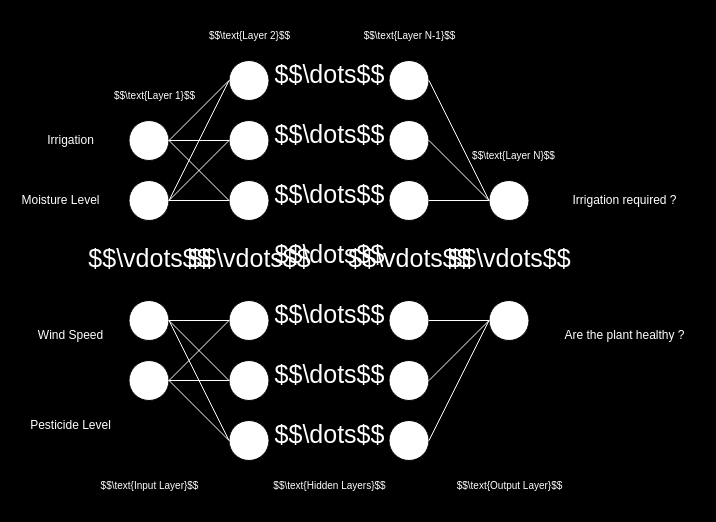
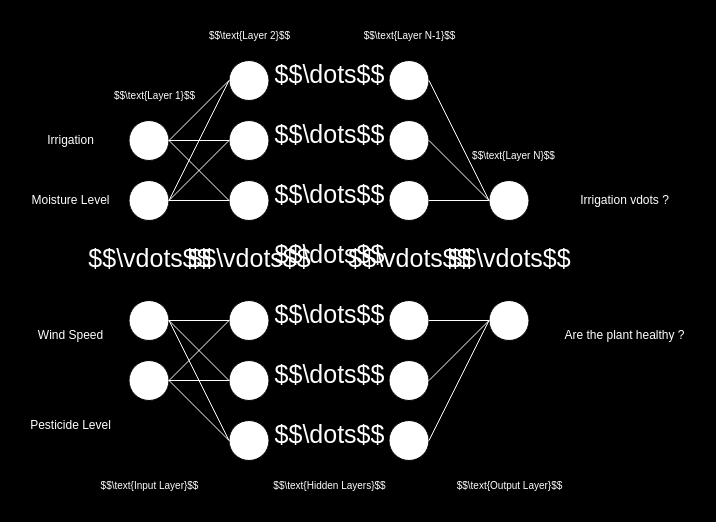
  <mxCell id="0" />
  <mxCell id="1" parent="0" />
  <mxCell id="2" value="" style="ellipse;whiteSpace=wrap;html=1;aspect=fixed;" parent="1" vertex="1"><mxGeometry x="128.5" y="120" width="40" height="40" as="geometry" /></mxCell>
  <mxCell id="3" value="" style="ellipse;whiteSpace=wrap;html=1;aspect=fixed;" parent="1" vertex="1"><mxGeometry x="128.5" y="360" width="40" height="40" as="geometry" /></mxCell>
  <mxCell id="4" value="" style="ellipse;whiteSpace=wrap;html=1;aspect=fixed;" parent="1" vertex="1"><mxGeometry x="228.5" y="60" width="40" height="40" as="geometry" /></mxCell>
  <mxCell id="5" value="" style="ellipse;whiteSpace=wrap;html=1;aspect=fixed;" parent="1" vertex="1"><mxGeometry x="228.5" y="120" width="40" height="40" as="geometry" /></mxCell>
  <mxCell id="6" value="" style="ellipse;whiteSpace=wrap;html=1;aspect=fixed;" parent="1" vertex="1"><mxGeometry x="228.5" y="180" width="40" height="40" as="geometry" /></mxCell>
  <mxCell id="7" value="" style="ellipse;whiteSpace=wrap;html=1;aspect=fixed;" parent="1" vertex="1"><mxGeometry x="228.5" y="300" width="40" height="40" as="geometry" /></mxCell>
  <mxCell id="8" value="" style="ellipse;whiteSpace=wrap;html=1;aspect=fixed;" parent="1" vertex="1"><mxGeometry x="228.5" y="360" width="40" height="40" as="geometry" /></mxCell>
  <mxCell id="9" value="" style="ellipse;whiteSpace=wrap;html=1;aspect=fixed;" parent="1" vertex="1"><mxGeometry x="228.5" y="420" width="40" height="40" as="geometry" /></mxCell>
  <mxCell id="10" value="" style="ellipse;whiteSpace=wrap;html=1;aspect=fixed;" parent="1" vertex="1"><mxGeometry x="388.5" y="60" width="40" height="40" as="geometry" /></mxCell>
  <mxCell id="11" value="" style="ellipse;whiteSpace=wrap;html=1;aspect=fixed;" parent="1" vertex="1"><mxGeometry x="388.5" y="120" width="40" height="40" as="geometry" /></mxCell>
  <mxCell id="12" value="" style="ellipse;whiteSpace=wrap;html=1;aspect=fixed;" parent="1" vertex="1"><mxGeometry x="388.5" y="180" width="40" height="40" as="geometry" /></mxCell>
  <mxCell id="13" value="" style="ellipse;whiteSpace=wrap;html=1;aspect=fixed;" parent="1" vertex="1"><mxGeometry x="388.5" y="300" width="40" height="40" as="geometry" /></mxCell>
  <mxCell id="14" value="" style="ellipse;whiteSpace=wrap;html=1;aspect=fixed;" parent="1" vertex="1"><mxGeometry x="388.5" y="360" width="40" height="40" as="geometry" /></mxCell>
  <mxCell id="15" value="" style="ellipse;whiteSpace=wrap;html=1;aspect=fixed;" parent="1" vertex="1"><mxGeometry x="388.5" y="420" width="40" height="40" as="geometry" /></mxCell>
  <mxCell id="16" value="" style="ellipse;whiteSpace=wrap;html=1;aspect=fixed;" parent="1" vertex="1"><mxGeometry x="128.5" y="180" width="40" height="40" as="geometry" /></mxCell>
  <mxCell id="17" value="" style="ellipse;whiteSpace=wrap;html=1;aspect=fixed;" parent="1" vertex="1"><mxGeometry x="128.5" y="300" width="40" height="40" as="geometry" /></mxCell>
  <mxCell id="18" value="" style="ellipse;whiteSpace=wrap;html=1;aspect=fixed;" parent="1" vertex="1"><mxGeometry x="488.5" y="180" width="40" height="40" as="geometry" /></mxCell>
  <mxCell id="19" value="" style="ellipse;whiteSpace=wrap;html=1;aspect=fixed;" parent="1" vertex="1"><mxGeometry x="488.5" y="300" width="40" height="40" as="geometry" /></mxCell>
  <mxCell id="20" value="" style="endArrow=none;html=1;rounded=0;exitX=1;exitY=0.5;exitDx=0;exitDy=0;entryX=0;entryY=0.5;entryDx=0;entryDy=0;strokeColor=#FFFFFF;" parent="1" source="2" target="4" edge="1"><mxGeometry width="50" height="50" relative="1" as="geometry"><mxPoint x="338.5" y="360" as="sourcePoint" /><mxPoint x="388.5" y="310" as="targetPoint" /></mxGeometry></mxCell>
  <mxCell id="21" value="" style="endArrow=none;html=1;rounded=0;exitX=1;exitY=0.5;exitDx=0;exitDy=0;entryX=0;entryY=0.5;entryDx=0;entryDy=0;strokeColor=#FFFFFF;" parent="1" source="2" target="5" edge="1"><mxGeometry width="50" height="50" relative="1" as="geometry"><mxPoint x="338.5" y="360" as="sourcePoint" /><mxPoint x="388.5" y="310" as="targetPoint" /></mxGeometry></mxCell>
  <mxCell id="22" value="" style="endArrow=none;html=1;rounded=0;exitX=1;exitY=0.5;exitDx=0;exitDy=0;entryX=0;entryY=0.5;entryDx=0;entryDy=0;strokeColor=#FFFFFF;" parent="1" source="16" target="4" edge="1"><mxGeometry width="50" height="50" relative="1" as="geometry"><mxPoint x="338.5" y="360" as="sourcePoint" /><mxPoint x="388.5" y="310" as="targetPoint" /></mxGeometry></mxCell>
  <mxCell id="23" value="" style="endArrow=none;html=1;rounded=0;exitX=1;exitY=0.5;exitDx=0;exitDy=0;entryX=0;entryY=0.5;entryDx=0;entryDy=0;strokeColor=#FFFFFF;" parent="1" source="2" target="6" edge="1"><mxGeometry width="50" height="50" relative="1" as="geometry"><mxPoint x="338.5" y="360" as="sourcePoint" /><mxPoint x="388.5" y="310" as="targetPoint" /></mxGeometry></mxCell>
  <mxCell id="24" value="" style="endArrow=none;html=1;rounded=0;exitX=1;exitY=0.5;exitDx=0;exitDy=0;entryX=0;entryY=0.5;entryDx=0;entryDy=0;strokeColor=#FFFFFF;" parent="1" source="16" target="5" edge="1"><mxGeometry width="50" height="50" relative="1" as="geometry"><mxPoint x="338.5" y="360" as="sourcePoint" /><mxPoint x="388.5" y="310" as="targetPoint" /></mxGeometry></mxCell>
  <mxCell id="25" value="" style="endArrow=none;html=1;rounded=0;exitX=1;exitY=0.5;exitDx=0;exitDy=0;entryX=0;entryY=0.5;entryDx=0;entryDy=0;strokeColor=#FFFFFF;" parent="1" source="16" target="6" edge="1"><mxGeometry width="50" height="50" relative="1" as="geometry"><mxPoint x="338.5" y="360" as="sourcePoint" /><mxPoint x="388.5" y="310" as="targetPoint" /></mxGeometry></mxCell>
  <mxCell id="26" value="$$\vdots$$" style="text;html=1;resizable=0;autosize=1;align=center;verticalAlign=middle;points=[];fillColor=none;strokeColor=none;rounded=0;fontSize=25;fontColor=#FFFFFF;" parent="1" vertex="1"><mxGeometry x="76" y="234" width="145" height="45" as="geometry" /></mxCell>
  <mxCell id="27" value="$$\vdots$$" style="text;html=1;resizable=0;autosize=1;align=center;verticalAlign=middle;points=[];fillColor=none;strokeColor=none;rounded=0;fontSize=25;fontColor=#FFFFFF;" parent="1" vertex="1"><mxGeometry x="176" y="234" width="145" height="45" as="geometry" /></mxCell>
  <mxCell id="28" value="$$\vdots$$" style="text;html=1;resizable=0;autosize=1;align=center;verticalAlign=middle;points=[];fillColor=none;strokeColor=none;rounded=0;fontSize=25;fontColor=#FFFFFF;" parent="1" vertex="1"><mxGeometry x="336" y="234" width="145" height="45" as="geometry" /></mxCell>
  <mxCell id="29" value="$$\vdots$$" style="text;html=1;resizable=0;autosize=1;align=center;verticalAlign=middle;points=[];fillColor=none;strokeColor=none;rounded=0;fontSize=25;fontColor=#FFFFFF;" parent="1" vertex="1"><mxGeometry x="436" y="234" width="145" height="45" as="geometry" /></mxCell>
  <mxCell id="30" value="$$\dots$$" style="text;html=1;resizable=0;autosize=1;align=center;verticalAlign=middle;points=[];fillColor=none;strokeColor=none;rounded=0;fontSize=25;fontColor=#FFFFFF;" parent="1" vertex="1"><mxGeometry x="263.5" y="50" width="130" height="45" as="geometry" /></mxCell>
  <mxCell id="31" value="$$\dots$$" style="text;html=1;resizable=0;autosize=1;align=center;verticalAlign=middle;points=[];fillColor=none;strokeColor=none;rounded=0;fontSize=25;fontColor=#FFFFFF;" parent="1" vertex="1"><mxGeometry x="263.5" y="110" width="130" height="45" as="geometry" /></mxCell>
  <mxCell id="32" value="$$\dots$$" style="text;html=1;resizable=0;autosize=1;align=center;verticalAlign=middle;points=[];fillColor=none;strokeColor=none;rounded=0;fontSize=25;fontColor=#FFFFFF;" parent="1" vertex="1"><mxGeometry x="263.5" y="170" width="130" height="45" as="geometry" /></mxCell>
  <mxCell id="33" value="$$\dots$$" style="text;html=1;resizable=0;autosize=1;align=center;verticalAlign=middle;points=[];fillColor=none;strokeColor=none;rounded=0;fontSize=25;fontColor=#FFFFFF;" parent="1" vertex="1"><mxGeometry x="263.5" y="230" width="130" height="45" as="geometry" /></mxCell>
  <mxCell id="34" value="$$\dots$$" style="text;html=1;resizable=0;autosize=1;align=center;verticalAlign=middle;points=[];fillColor=none;strokeColor=none;rounded=0;fontSize=25;fontColor=#FFFFFF;" parent="1" vertex="1"><mxGeometry x="263.5" y="290" width="130" height="45" as="geometry" /></mxCell>
  <mxCell id="35" value="$$\dots$$" style="text;html=1;resizable=0;autosize=1;align=center;verticalAlign=middle;points=[];fillColor=none;strokeColor=none;rounded=0;fontSize=25;fontColor=#FFFFFF;" parent="1" vertex="1"><mxGeometry x="263.5" y="350" width="130" height="45" as="geometry" /></mxCell>
  <mxCell id="36" value="$$\dots$$" style="text;html=1;resizable=0;autosize=1;align=center;verticalAlign=middle;points=[];fillColor=none;strokeColor=none;rounded=0;fontSize=25;fontColor=#FFFFFF;" parent="1" vertex="1"><mxGeometry x="263.5" y="410" width="130" height="45" as="geometry" /></mxCell>
  <mxCell id="37" value="" style="endArrow=none;html=1;rounded=0;fontSize=25;exitX=1;exitY=0.5;exitDx=0;exitDy=0;entryX=0;entryY=0.5;entryDx=0;entryDy=0;strokeColor=#FFFFFF;" parent="1" source="17" target="7" edge="1"><mxGeometry width="50" height="50" relative="1" as="geometry"><mxPoint x="338.5" y="360" as="sourcePoint" /><mxPoint x="388.5" y="310" as="targetPoint" /></mxGeometry></mxCell>
  <mxCell id="38" value="" style="endArrow=none;html=1;rounded=0;fontSize=25;exitX=1;exitY=0.5;exitDx=0;exitDy=0;strokeColor=#FFFFFF;" parent="1" source="3" target="8" edge="1"><mxGeometry width="50" height="50" relative="1" as="geometry"><mxPoint x="338.5" y="360" as="sourcePoint" /><mxPoint x="388.5" y="310" as="targetPoint" /></mxGeometry></mxCell>
  <mxCell id="39" value="" style="endArrow=none;html=1;rounded=0;fontSize=25;exitX=1;exitY=0.5;exitDx=0;exitDy=0;entryX=0;entryY=0.5;entryDx=0;entryDy=0;strokeColor=#FFFFFF;" parent="1" source="17" target="8" edge="1"><mxGeometry width="50" height="50" relative="1" as="geometry"><mxPoint x="338.5" y="360" as="sourcePoint" /><mxPoint x="388.5" y="310" as="targetPoint" /></mxGeometry></mxCell>
  <mxCell id="40" value="" style="endArrow=none;html=1;rounded=0;fontSize=25;exitX=1;exitY=0.5;exitDx=0;exitDy=0;entryX=0;entryY=0.5;entryDx=0;entryDy=0;strokeColor=#FFFFFF;" parent="1" source="17" target="9" edge="1"><mxGeometry width="50" height="50" relative="1" as="geometry"><mxPoint x="338.5" y="360" as="sourcePoint" /><mxPoint x="388.5" y="310" as="targetPoint" /></mxGeometry></mxCell>
  <mxCell id="41" value="" style="endArrow=none;html=1;rounded=0;fontSize=25;exitX=1;exitY=0.5;exitDx=0;exitDy=0;entryX=0;entryY=0.5;entryDx=0;entryDy=0;strokeColor=#FFFFFF;" parent="1" source="3" target="7" edge="1"><mxGeometry width="50" height="50" relative="1" as="geometry"><mxPoint x="338.5" y="360" as="sourcePoint" /><mxPoint x="388.5" y="310" as="targetPoint" /></mxGeometry></mxCell>
  <mxCell id="42" value="" style="endArrow=none;html=1;rounded=0;fontSize=25;exitX=1;exitY=0.5;exitDx=0;exitDy=0;entryX=0;entryY=0.5;entryDx=0;entryDy=0;strokeColor=#FFFFFF;" parent="1" source="3" target="9" edge="1"><mxGeometry width="50" height="50" relative="1" as="geometry"><mxPoint x="338.5" y="360" as="sourcePoint" /><mxPoint x="388.5" y="310" as="targetPoint" /></mxGeometry></mxCell>
  <mxCell id="43" value="" style="endArrow=none;html=1;rounded=0;fontSize=25;exitX=1;exitY=0.5;exitDx=0;exitDy=0;entryX=0;entryY=0.5;entryDx=0;entryDy=0;strokeColor=#FFFFFF;" parent="1" source="10" target="18" edge="1"><mxGeometry width="50" height="50" relative="1" as="geometry"><mxPoint x="338.5" y="360" as="sourcePoint" /><mxPoint x="388.5" y="310" as="targetPoint" /></mxGeometry></mxCell>
  <mxCell id="44" value="" style="endArrow=none;html=1;rounded=0;fontSize=25;entryX=1;entryY=0.5;entryDx=0;entryDy=0;exitX=0;exitY=0.5;exitDx=0;exitDy=0;strokeColor=#FFFFFF;" parent="1" source="18" target="11" edge="1"><mxGeometry width="50" height="50" relative="1" as="geometry"><mxPoint x="338.5" y="360" as="sourcePoint" /><mxPoint x="388.5" y="310" as="targetPoint" /></mxGeometry></mxCell>
  <mxCell id="45" value="" style="endArrow=none;html=1;rounded=0;fontSize=25;entryX=1;entryY=0.5;entryDx=0;entryDy=0;exitX=0;exitY=0.5;exitDx=0;exitDy=0;strokeColor=#FFFFFF;" parent="1" source="18" target="12" edge="1"><mxGeometry width="50" height="50" relative="1" as="geometry"><mxPoint x="338.5" y="360" as="sourcePoint" /><mxPoint x="388.5" y="310" as="targetPoint" /></mxGeometry></mxCell>
  <mxCell id="46" value="" style="endArrow=none;html=1;rounded=0;fontSize=25;entryX=0;entryY=0.5;entryDx=0;entryDy=0;exitX=1;exitY=0.5;exitDx=0;exitDy=0;strokeColor=#FFFFFF;" parent="1" source="13" target="19" edge="1"><mxGeometry width="50" height="50" relative="1" as="geometry"><mxPoint x="338.5" y="360" as="sourcePoint" /><mxPoint x="388.5" y="310" as="targetPoint" /></mxGeometry></mxCell>
  <mxCell id="47" value="" style="endArrow=none;html=1;rounded=0;fontSize=25;entryX=0;entryY=0.5;entryDx=0;entryDy=0;exitX=1;exitY=0.5;exitDx=0;exitDy=0;strokeColor=#FFFFFF;" parent="1" source="14" target="19" edge="1"><mxGeometry width="50" height="50" relative="1" as="geometry"><mxPoint x="338.5" y="360" as="sourcePoint" /><mxPoint x="388.5" y="310" as="targetPoint" /></mxGeometry></mxCell>
  <mxCell id="48" value="" style="endArrow=none;html=1;rounded=0;fontSize=25;entryX=0;entryY=0.5;entryDx=0;entryDy=0;exitX=1;exitY=0.5;exitDx=0;exitDy=0;strokeColor=#FFFFFF;" parent="1" source="15" target="19" edge="1"><mxGeometry width="50" height="50" relative="1" as="geometry"><mxPoint x="338.5" y="360" as="sourcePoint" /><mxPoint x="388.5" y="310" as="targetPoint" /></mxGeometry></mxCell>
  <mxCell id="49" value="$$\text{Input Layer}$$" style="text;html=1;resizable=0;autosize=1;align=center;verticalAlign=middle;points=[];fillColor=none;strokeColor=none;rounded=0;fontSize=10;fontColor=#FFFFFF;" parent="1" vertex="1"><mxGeometry x="88.5" y="470" width="120" height="30" as="geometry" /></mxCell>
  <mxCell id="50" value="$$\text{Hidden Layers}$$" style="text;html=1;resizable=0;autosize=1;align=center;verticalAlign=middle;points=[];fillColor=none;strokeColor=none;rounded=0;fontSize=10;fontColor=#FFFFFF;" parent="1" vertex="1"><mxGeometry x="261" y="470" width="135" height="30" as="geometry" /></mxCell>
  <mxCell id="51" value="$$\text{Output Layer}$$" style="text;html=1;resizable=0;autosize=1;align=center;verticalAlign=middle;points=[];fillColor=none;strokeColor=none;rounded=0;fontSize=10;fontColor=#FFFFFF;" parent="1" vertex="1"><mxGeometry x="446.5" y="470" width="125" height="30" as="geometry" /></mxCell>
  <mxCell id="52" value="$$\text{Layer 1}$$" style="text;html=1;resizable=0;autosize=1;align=center;verticalAlign=middle;points=[];fillColor=none;strokeColor=none;rounded=0;fontSize=10;fontColor=#FFFFFF;" parent="1" vertex="1"><mxGeometry x="103.5" y="80" width="100" height="30" as="geometry" /></mxCell>
  <mxCell id="53" value="$$\text{Layer 2}$$" style="text;html=1;resizable=0;autosize=1;align=center;verticalAlign=middle;points=[];fillColor=none;strokeColor=none;rounded=0;fontSize=10;fontColor=#FFFFFF;" parent="1" vertex="1"><mxGeometry x="198.5" y="20" width="100" height="30" as="geometry" /></mxCell>
  <mxCell id="54" value="$$\text{Layer N-1}$$" style="text;html=1;resizable=0;autosize=1;align=center;verticalAlign=middle;points=[];fillColor=none;strokeColor=none;rounded=0;fontSize=10;fontColor=#FFFFFF;" parent="1" vertex="1"><mxGeometry x="351.5" y="20" width="115" height="30" as="geometry" /></mxCell>
  <mxCell id="55" value="$$\text{Layer N}$$" style="text;html=1;resizable=0;autosize=1;align=center;verticalAlign=middle;points=[];fillColor=none;strokeColor=none;rounded=0;fontSize=10;fontColor=#FFFFFF;" parent="1" vertex="1"><mxGeometry x="460.5" y="140" width="105" height="30" as="geometry" /></mxCell>
  <mxCell id="56" value="&lt;font color=&quot;#ffffff&quot;&gt;Irrigation&lt;/font&gt;" style="text;html=1;align=center;verticalAlign=middle;resizable=0;points=[];autosize=1;strokeColor=none;fillColor=none;" vertex="1" parent="1"><mxGeometry x="25" y="125" width="90" height="30" as="geometry" /></mxCell>
- <mxCell id="57" value="&lt;font color=&quot;#ffffff&quot;&gt;Moisture Level&lt;/font&gt;" style="text;html=1;align=center;verticalAlign=middle;resizable=0;points=[];autosize=1;strokeColor=none;fillColor=none;" vertex="1" parent="1"><mxGeometry x="10" y="185" width="100" height="30" as="geometry" /></mxCell>
+ <mxCell id="57" value="&lt;font color=&quot;#ffffff&quot;&gt;Moisture Level&lt;/font&gt;" style="text;html=1;align=center;verticalAlign=middle;resizable=0;points=[];autosize=1;strokeColor=none;fillColor=none;" vertex="1" parent="1"><mxGeometry x="20" y="185" width="100" height="30" as="geometry" /></mxCell>
  <mxCell id="58" value="&lt;font color=&quot;#ffffff&quot;&gt;Wind Speed&lt;/font&gt;" style="text;html=1;align=center;verticalAlign=middle;resizable=0;points=[];autosize=1;strokeColor=none;fillColor=none;" vertex="1" parent="1"><mxGeometry x="27.5" y="320" width="85" height="30" as="geometry" /></mxCell>
  <mxCell id="59" value="&lt;font color=&quot;#ffffff&quot;&gt;Pesticide Level&lt;/font&gt;" style="text;html=1;align=center;verticalAlign=middle;resizable=0;points=[];autosize=1;strokeColor=none;fillColor=none;" vertex="1" parent="1"><mxGeometry x="20" y="410" width="100" height="30" as="geometry" /></mxCell>
- <mxCell id="60" value="Irrigation required ?" style="text;html=1;align=center;verticalAlign=middle;resizable=0;points=[];autosize=1;strokeColor=none;fillColor=none;fontColor=#FFFFFF;" vertex="1" parent="1"><mxGeometry x="561" y="185" width="125" height="30" as="geometry" /></mxCell>
+ <mxCell id="60" value="Irrigation vdots ?" style="text;html=1;align=center;verticalAlign=middle;resizable=0;points=[];autosize=1;strokeColor=none;fillColor=none;fontColor=#FFFFFF;" vertex="1" parent="1"><mxGeometry x="561" y="185" width="125" height="30" as="geometry" /></mxCell>
  <mxCell id="61" value="Are the plant healthy ?" style="text;html=1;align=center;verticalAlign=middle;resizable=0;points=[];autosize=1;strokeColor=none;fillColor=none;fontColor=#FFFFFF;" vertex="1" parent="1"><mxGeometry x="553.5" y="320" width="140" height="30" as="geometry" /></mxCell>
